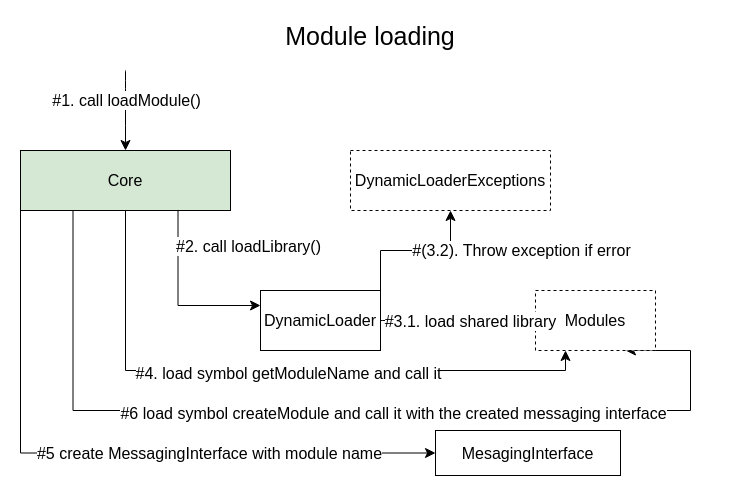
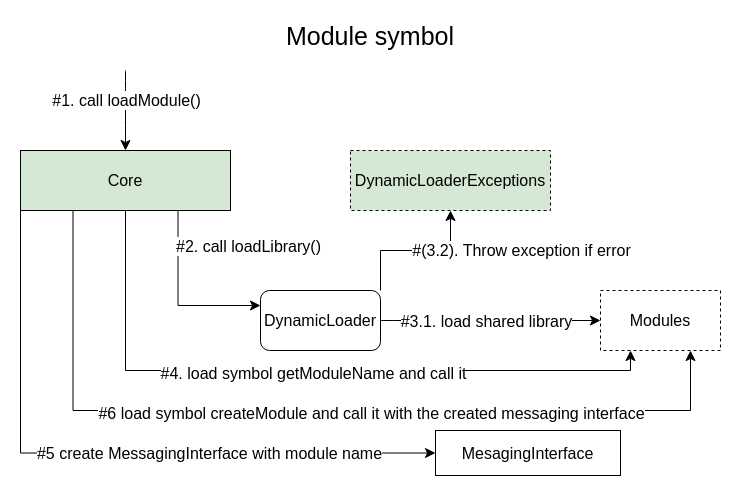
  <mxCell id="0" />
  <mxCell id="1" parent="0" />
  <mxCell id="2" style="edgeStyle=orthogonalEdgeStyle;rounded=0;orthogonalLoop=1;jettySize=auto;html=1;exitX=0.5;exitY=1;exitDx=0;exitDy=0;entryX=0.25;entryY=1;entryDx=0;entryDy=0;fontSize=12;startSize=8;endSize=8;" edge="1" parent="1" source="8" target="14"><mxGeometry relative="1" as="geometry" /></mxCell>
  <mxCell id="3" value="#4. load symbol getModuleName and call it" style="edgeLabel;html=1;align=center;verticalAlign=middle;resizable=0;points=[];fontSize=16;" vertex="1" connectable="0" parent="2"><mxGeometry x="-0.244" y="-2" relative="1" as="geometry"><mxPoint x="88" as="offset" /></mxGeometry></mxCell>
  <mxCell id="4" style="edgeStyle=orthogonalEdgeStyle;rounded=0;orthogonalLoop=1;jettySize=auto;html=1;exitX=0;exitY=1;exitDx=0;exitDy=0;entryX=0;entryY=0.5;entryDx=0;entryDy=0;fontSize=12;startSize=8;endSize=8;" edge="1" parent="1" source="8" target="13"><mxGeometry relative="1" as="geometry" /></mxCell>
  <mxCell id="5" value="#5 create MessagingInterface with module name" style="edgeLabel;html=1;align=center;verticalAlign=middle;resizable=0;points=[];fontSize=16;" vertex="1" connectable="0" parent="4"><mxGeometry x="-0.125" y="4" relative="1" as="geometry"><mxPoint x="143" y="4" as="offset" /></mxGeometry></mxCell>
  <mxCell id="6" style="edgeStyle=orthogonalEdgeStyle;rounded=0;orthogonalLoop=1;jettySize=auto;html=1;exitX=0.25;exitY=1;exitDx=0;exitDy=0;entryX=0.75;entryY=1;entryDx=0;entryDy=0;fontSize=12;startSize=8;endSize=8;" edge="1" parent="1" source="8" target="14"><mxGeometry relative="1" as="geometry"><Array as="points"><mxPoint x="73" y="410" /><mxPoint x="690" y="410" /></Array></mxGeometry></mxCell>
  <mxCell id="7" value="#6 load symbol createModule and call it with the created messaging interface" style="edgeLabel;html=1;align=center;verticalAlign=middle;resizable=0;points=[];fontSize=16;" vertex="1" connectable="0" parent="6"><mxGeometry x="-0.32" y="-2" relative="1" as="geometry"><mxPoint x="200" as="offset" /></mxGeometry></mxCell>
  <mxCell id="8" value="Core" style="rounded=0;whiteSpace=wrap;html=1;fontSize=16;fillColor=#d5e8d4;" vertex="1" parent="1"><mxGeometry x="20" y="150" width="210" height="60" as="geometry" /></mxCell>
  <mxCell id="9" style="edgeStyle=orthogonalEdgeStyle;rounded=0;orthogonalLoop=1;jettySize=auto;html=1;exitX=1;exitY=0;exitDx=0;exitDy=0;entryX=0.5;entryY=1;entryDx=0;entryDy=0;fontSize=12;startSize=8;endSize=8;" edge="1" parent="1" source="11" target="12"><mxGeometry relative="1" as="geometry" /></mxCell>
  <mxCell id="10" value="#(3.2). Throw exception if error" style="edgeLabel;html=1;align=center;verticalAlign=middle;resizable=0;points=[];fontSize=16;" vertex="1" connectable="0" parent="9"><mxGeometry x="0.24" y="1" relative="1" as="geometry"><mxPoint x="87" as="offset" /></mxGeometry></mxCell>
- <mxCell id="11" value="DynamicLoader" style="rounded=0;whiteSpace=wrap;html=1;fontSize=16;" vertex="1" parent="1"><mxGeometry x="260" y="290" width="120" height="60" as="geometry" /></mxCell>
- <mxCell id="12" value="DynamicLoaderExceptions" style="rounded=0;whiteSpace=wrap;html=1;fontSize=16;dashed=1;" vertex="1" parent="1"><mxGeometry x="350" y="150" width="200" height="60" as="geometry" /></mxCell>
+ <mxCell id="11" value="DynamicLoader" style="whiteSpace=wrap;html=1;fontSize=16;rounded=1;" vertex="1" parent="1"><mxGeometry x="260" y="290" width="120" height="60" as="geometry" /></mxCell>
+ <mxCell id="12" value="DynamicLoaderExceptions" style="rounded=0;whiteSpace=wrap;html=1;fontSize=16;dashed=1;fillColor=#d5e8d4;" vertex="1" parent="1"><mxGeometry x="350" y="150" width="200" height="60" as="geometry" /></mxCell>
  <mxCell id="13" value="MesagingInterface" style="rounded=0;whiteSpace=wrap;html=1;fontSize=16;" vertex="1" parent="1"><mxGeometry x="435" y="430" width="185" height="45" as="geometry" /></mxCell>
- <mxCell id="14" value="Modules" style="rounded=0;whiteSpace=wrap;html=1;fontSize=16;dashed=1;" vertex="1" parent="1"><mxGeometry x="535" y="290" width="120" height="60" as="geometry" /></mxCell>
- <mxCell id="15" value="&lt;font style=&quot;font-size: 25px;&quot;&gt;Module loading&lt;/font&gt;" style="text;html=1;strokeColor=none;fillColor=none;align=center;verticalAlign=middle;whiteSpace=wrap;rounded=0;fontSize=16;" vertex="1" parent="1"><mxGeometry x="235" y="20" width="270" height="30" as="geometry" /></mxCell>
+ <mxCell id="14" value="Modules" style="rounded=0;whiteSpace=wrap;html=1;fontSize=16;dashed=1;" vertex="1" parent="1"><mxGeometry x="600" y="290" width="120" height="60" as="geometry" /></mxCell>
+ <mxCell id="15" value="&lt;font style=&quot;font-size: 25px;&quot;&gt;Module symbol&lt;/font&gt;" style="text;html=1;strokeColor=none;fillColor=none;align=center;verticalAlign=middle;whiteSpace=wrap;rounded=0;fontSize=16;" vertex="1" parent="1"><mxGeometry x="235" y="20" width="270" height="30" as="geometry" /></mxCell>
  <mxCell id="16" value="" style="endArrow=classic;html=1;rounded=0;fontSize=12;startSize=8;endSize=8;curved=1;entryX=0.5;entryY=0;entryDx=0;entryDy=0;" edge="1" parent="1" target="8"><mxGeometry width="50" height="50" relative="1" as="geometry"><mxPoint x="125" y="70" as="sourcePoint" /><mxPoint x="345" y="380" as="targetPoint" /></mxGeometry></mxCell>
  <mxCell id="17" value="#1. call loadModule()" style="edgeLabel;html=1;align=center;verticalAlign=middle;resizable=0;points=[];fontSize=16;" vertex="1" connectable="0" parent="16"><mxGeometry x="-0.489" y="1" relative="1" as="geometry"><mxPoint x="-1" y="9" as="offset" /></mxGeometry></mxCell>
  <mxCell id="18" value="" style="endArrow=classic;html=1;rounded=0;fontSize=12;startSize=8;endSize=8;exitX=0.75;exitY=1;exitDx=0;exitDy=0;entryX=0;entryY=0.25;entryDx=0;entryDy=0;edgeStyle=orthogonalEdgeStyle;" edge="1" parent="1" source="8" target="11"><mxGeometry width="50" height="50" relative="1" as="geometry"><mxPoint x="310" y="400" as="sourcePoint" /><mxPoint x="360" y="350" as="targetPoint" /></mxGeometry></mxCell>
  <mxCell id="19" value="#2. call loadLibrary()" style="edgeLabel;html=1;align=center;verticalAlign=middle;resizable=0;points=[];fontSize=16;" vertex="1" connectable="0" parent="18"><mxGeometry x="-0.6" y="-2" relative="1" as="geometry"><mxPoint x="72" y="-1" as="offset" /></mxGeometry></mxCell>
  <mxCell id="20" value="" style="endArrow=classic;html=1;rounded=0;fontSize=12;startSize=8;endSize=8;curved=1;entryX=0;entryY=0.5;entryDx=0;entryDy=0;exitX=1;exitY=0.5;exitDx=0;exitDy=0;" edge="1" parent="1" source="11" target="14"><mxGeometry width="50" height="50" relative="1" as="geometry"><mxPoint x="310" y="400" as="sourcePoint" /><mxPoint x="360" y="350" as="targetPoint" /></mxGeometry></mxCell>
  <mxCell id="21" value="#3.1. load shared library" style="edgeLabel;html=1;align=center;verticalAlign=middle;resizable=0;points=[];fontSize=16;" vertex="1" connectable="0" parent="20"><mxGeometry x="-0.52" relative="1" as="geometry"><mxPoint x="52" as="offset" /></mxGeometry></mxCell>
